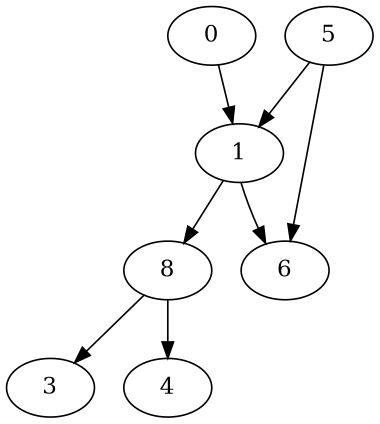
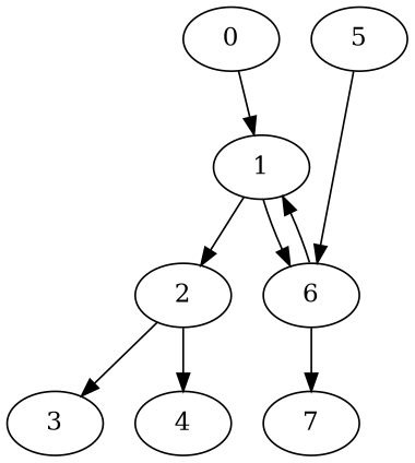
  digraph {
    0
    1
-   2 [label=8]
+   2
    6
    3
    4
+   7
    5
    0 -> 1
    1 -> 2
    1 -> 6
    2 -> 3
    2 -> 4
-   5 -> 1
+   6 -> 1
+   6 -> 7
    5 -> 6
  }
